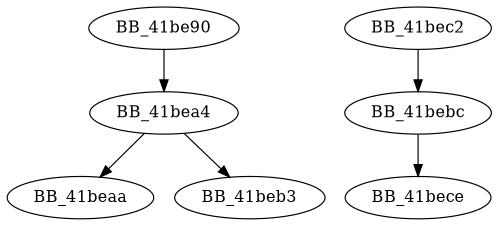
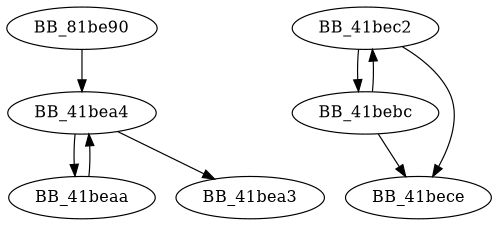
  digraph {
-   BB_41be90
+   BB_41be90 [label=BB_81be90]
    BB_41bea4
    BB_41beaa
-   BB_41beb3
+   BB_41beb3 [label=BB_41bea3]
    n5 [label=BB_41bec2]
    BB_41bebc
    BB_41bece
    BB_41be90 -> BB_41bea4
    BB_41bea4 -> BB_41beaa
    BB_41bea4 -> BB_41beb3
+   BB_41beaa -> BB_41bea4
    n5 -> BB_41bebc
+   n5 -> BB_41bece
+   BB_41bebc -> n5
    BB_41bebc -> BB_41bece
  }
